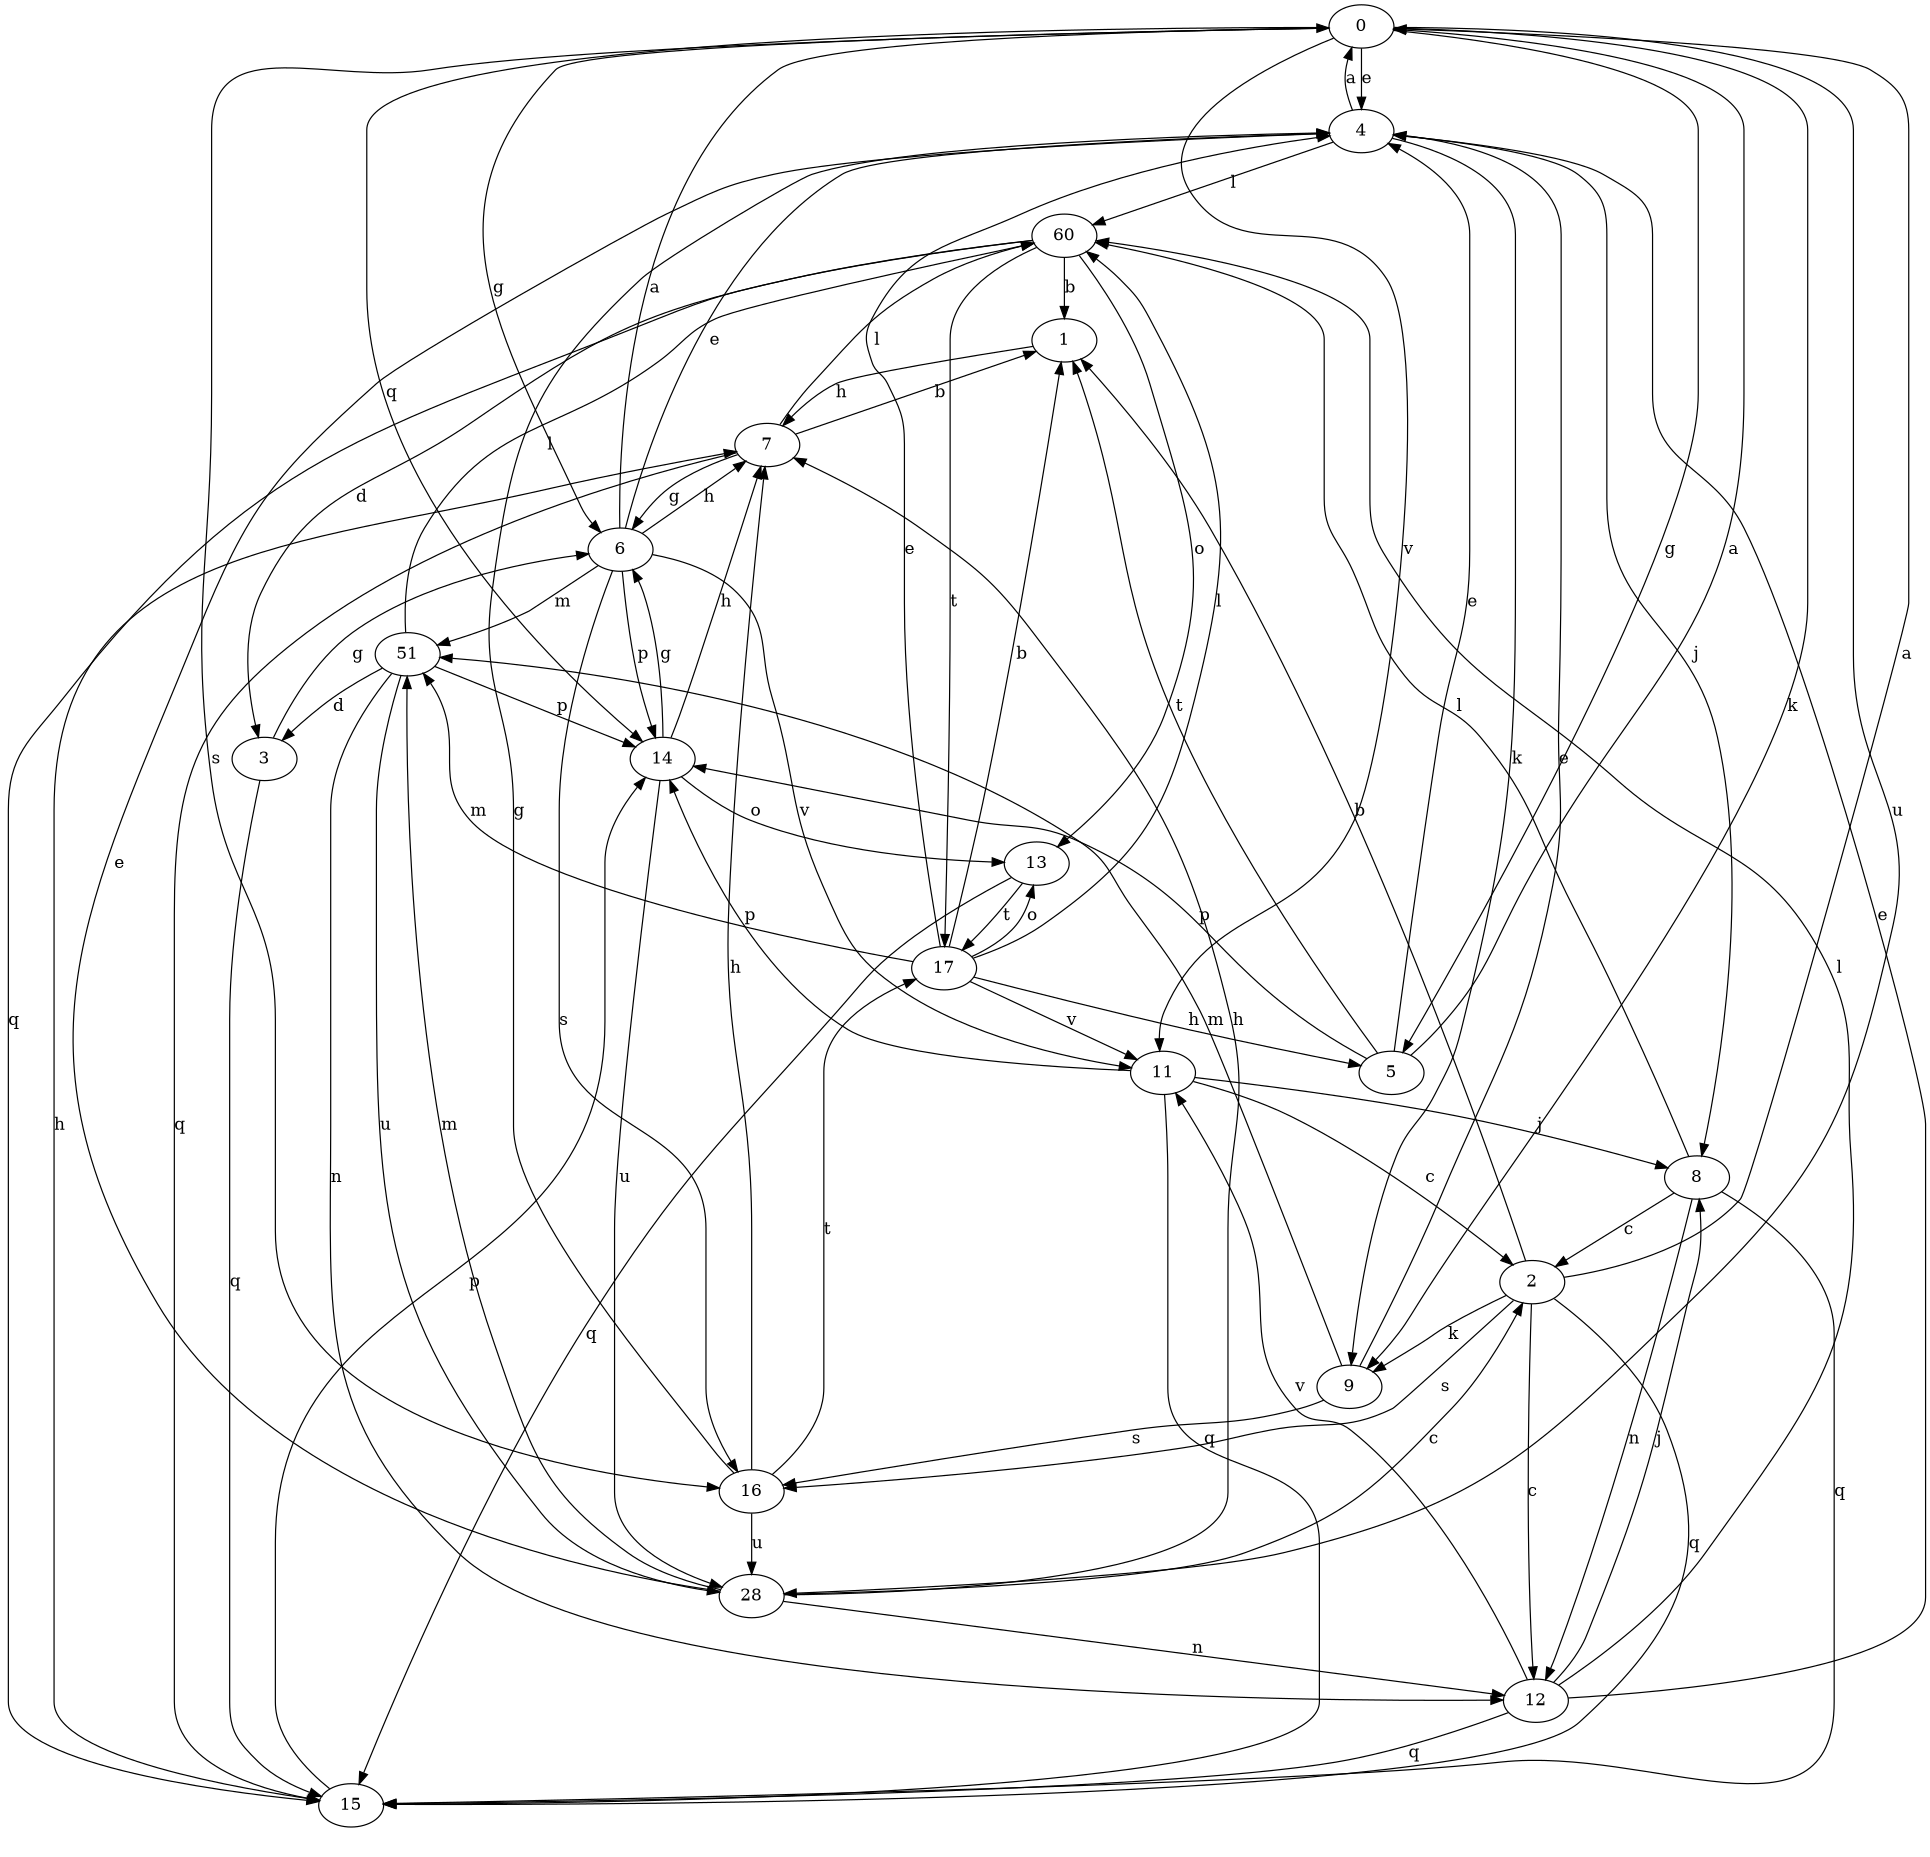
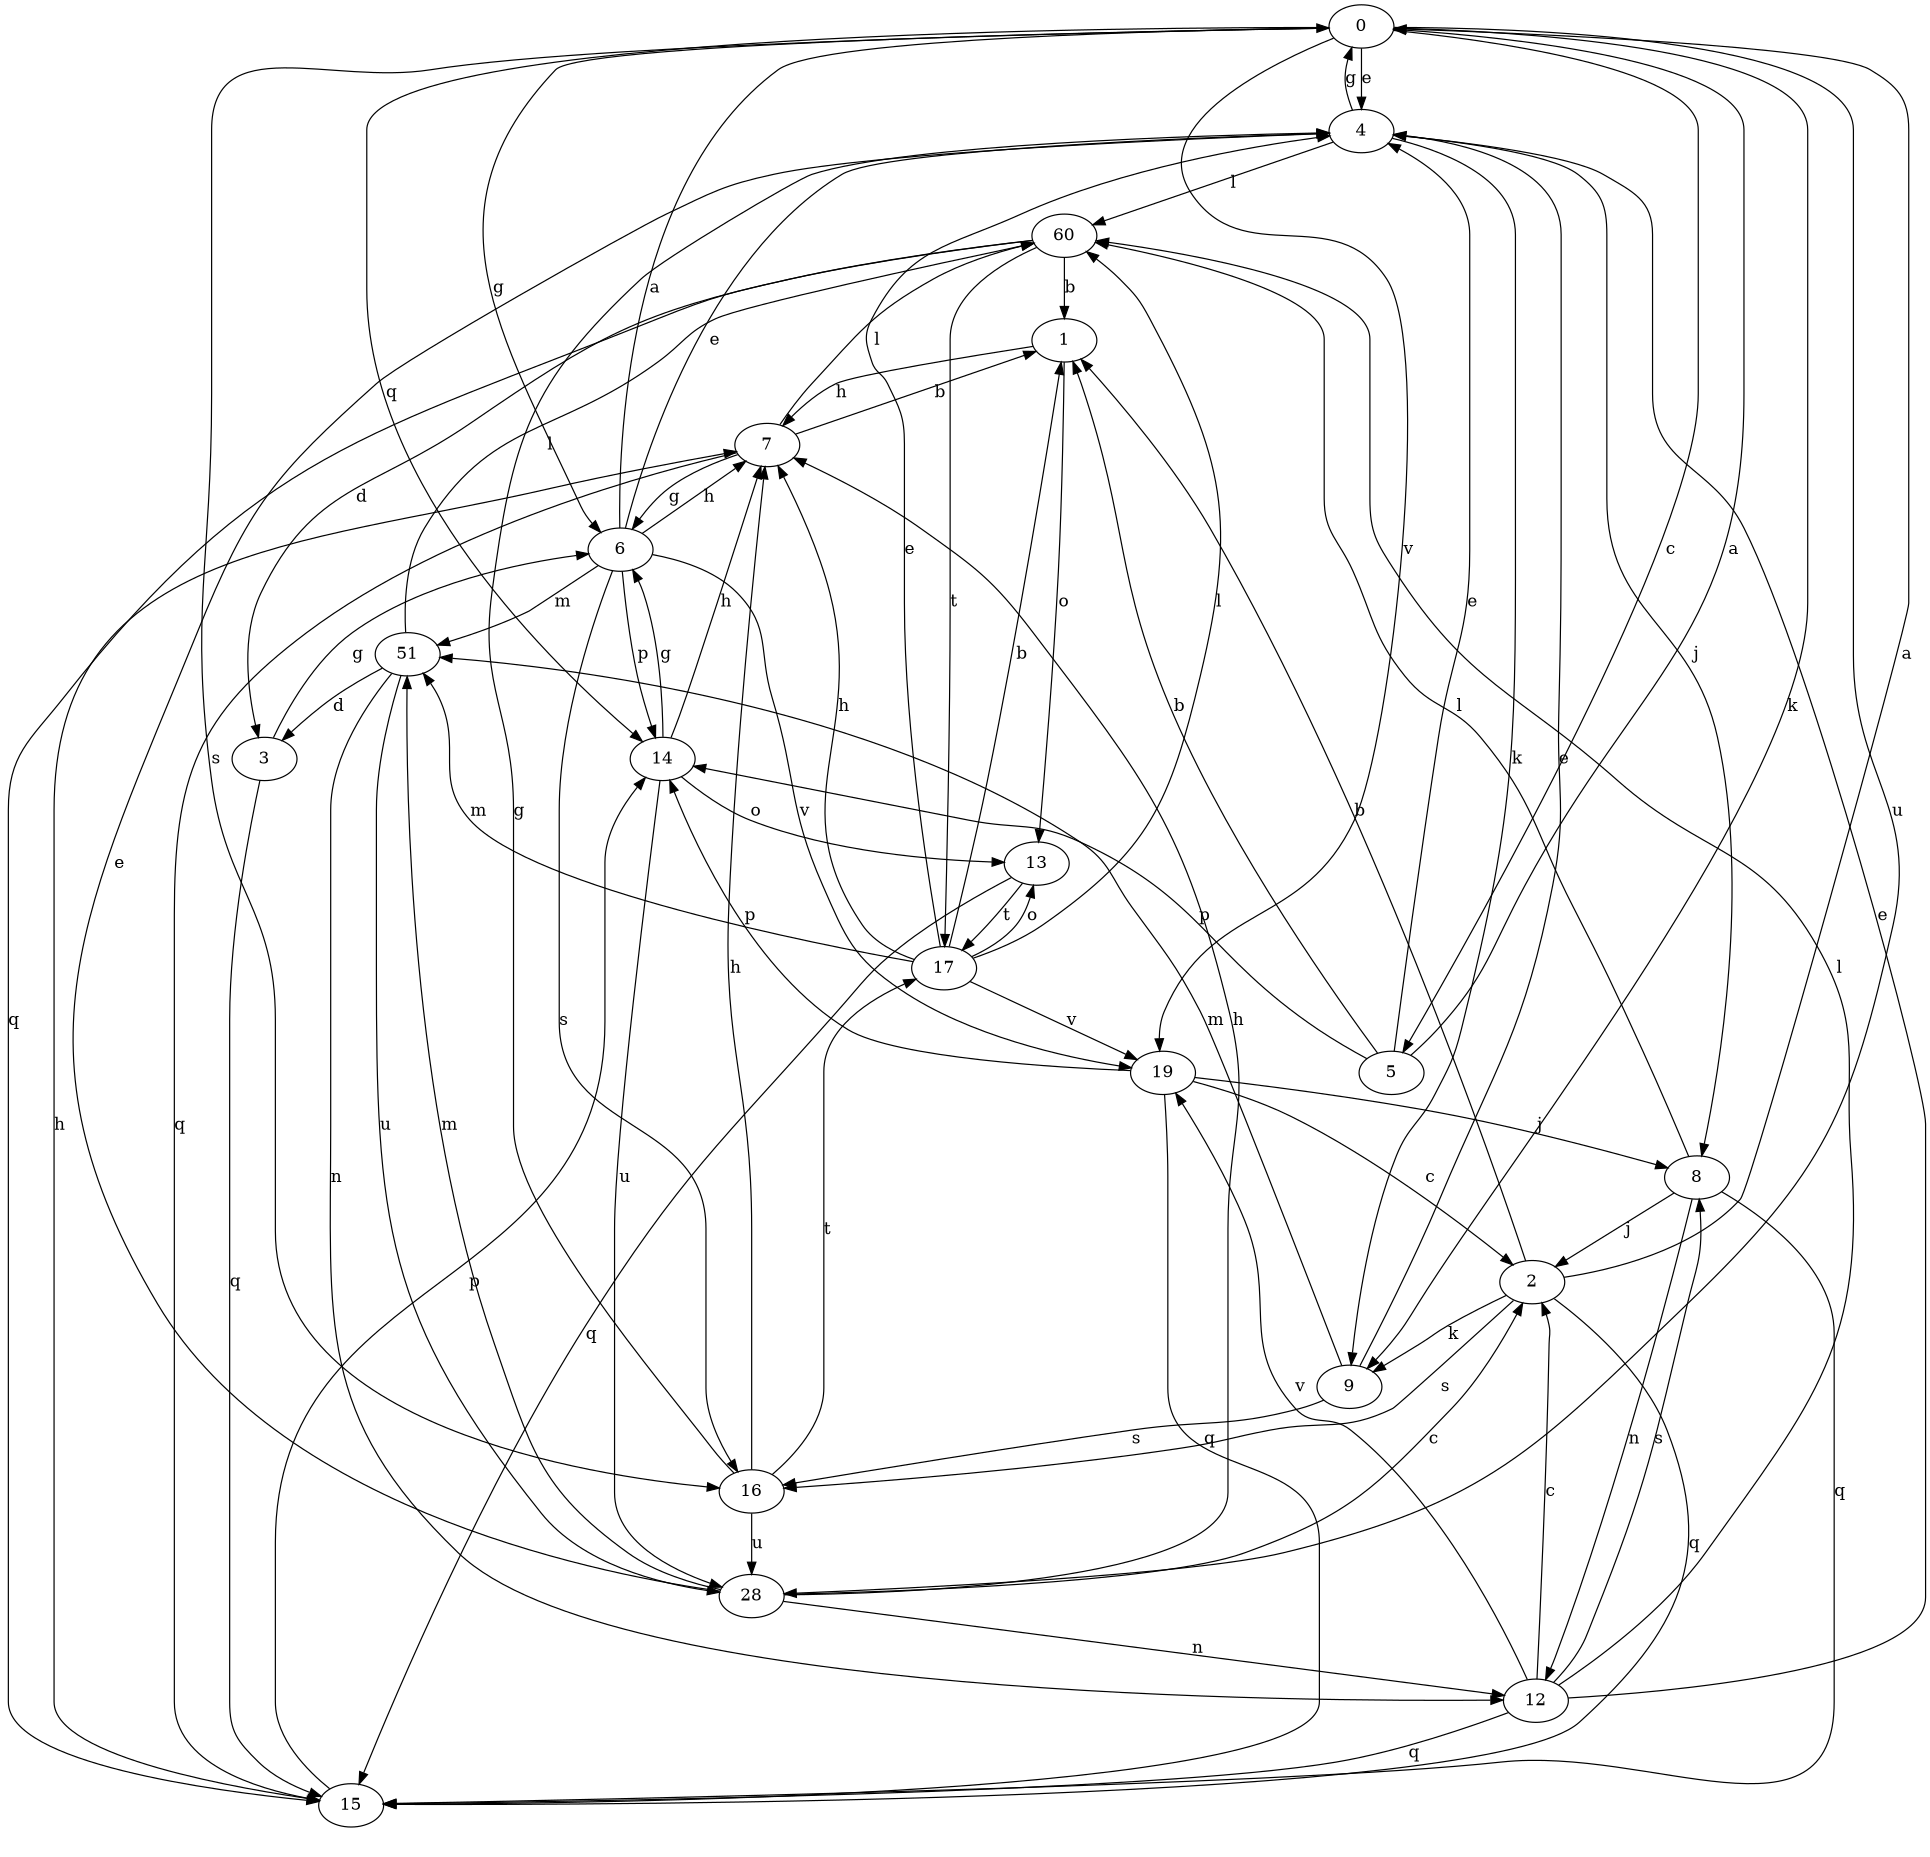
  strict digraph {
    0
    4
    5
    6
    9
    14
    16
    n8 [label=28]
-   19 [label=11]
+   19
    8
    n11 [label=60]
    1
    7
    n14 [label=51]
    13
    17
    2
    12
    15
    3
    0 -> 4 [label=e]
-   0 -> 5 [label=g]
+   0 -> 5 [label=c]
    0 -> 6 [label=g]
    0 -> 9 [label=k]
    0 -> 14 [label=q]
    0 -> 16 [label=s]
    0 -> n8 [label=u]
    0 -> 19 [label=v]
-   4 -> 0 [label=a]
+   4 -> 0 [label=g]
    4 -> 9 [label=k]
    4 -> 8 [label=j]
    4 -> n11 [label=l]
    5 -> 0 [label=a]
    5 -> 4 [label=e]
    5 -> 14 [label=p]
-   5 -> 1 [label=t]
+   5 -> 1 [label=b]
    6 -> 0 [label=a]
    6 -> 4 [label=e]
    6 -> 14 [label=p]
    6 -> 16 [label=s]
    6 -> 19 [label=v]
    6 -> 7 [label=h]
    6 -> n14 [label=m]
    9 -> 4 [label=e]
    9 -> 16 [label=s]
    9 -> n14 [label=m]
    14 -> 6 [label=g]
    14 -> n8 [label=u]
    14 -> 7 [label=h]
    14 -> 13 [label=o]
    16 -> 4 [label=g]
    16 -> n8 [label=u]
    16 -> 7 [label=h]
    16 -> 17 [label=t]
    n8 -> 4 [label=e]
    n8 -> 7 [label=h]
    n8 -> n14 [label=m]
    n8 -> 2 [label=c]
    n8 -> 12 [label=n]
    19 -> 14 [label=p]
    19 -> 8 [label=j]
    19 -> 2 [label=c]
    19 -> 15 [label=q]
    8 -> n11 [label=l]
-   8 -> 2 [label=c]
+   8 -> 2 [label=j]
    8 -> 12 [label=n]
    8 -> 15 [label=q]
    n11 -> 1 [label=b]
    n11 -> 17 [label=t]
    n11 -> 15 [label=q]
    n11 -> 3 [label=d]
    1 -> 7 [label=h]
-   n11 -> 13 [label=o]
+   1 -> 13 [label=o]
    7 -> 6 [label=g]
    7 -> n11 [label=l]
    7 -> 1 [label=b]
    7 -> 15 [label=q]
-   n14 -> 14 [label=p]
    n14 -> n8 [label=u]
    n14 -> n11 [label=l]
    n14 -> 12 [label=n]
    n14 -> 3 [label=d]
    13 -> 17 [label=t]
    13 -> 15 [label=q]
    17 -> 4 [label=e]
    17 -> 19 [label=v]
    17 -> n11 [label=l]
    17 -> 1 [label=b]
-   17 -> 5 [label=h]
+   17 -> 7 [label=h]
    17 -> n14 [label=m]
    17 -> 13 [label=o]
    2 -> 0 [label=a]
    2 -> 9 [label=k]
    2 -> 16 [label=s]
    2 -> 1 [label=b]
    2 -> 15 [label=q]
    12 -> 4 [label=e]
    12 -> 19 [label=v]
-   12 -> 8 [label=j]
+   12 -> 8 [label=s]
    12 -> n11 [label=l]
-   2 -> 12 [label=c]
+   12 -> 2 [label=c]
    12 -> 15 [label=q]
    15 -> 14 [label=p]
    15 -> 7 [label=h]
    3 -> 6 [label=g]
    3 -> 15 [label=q]
  }
